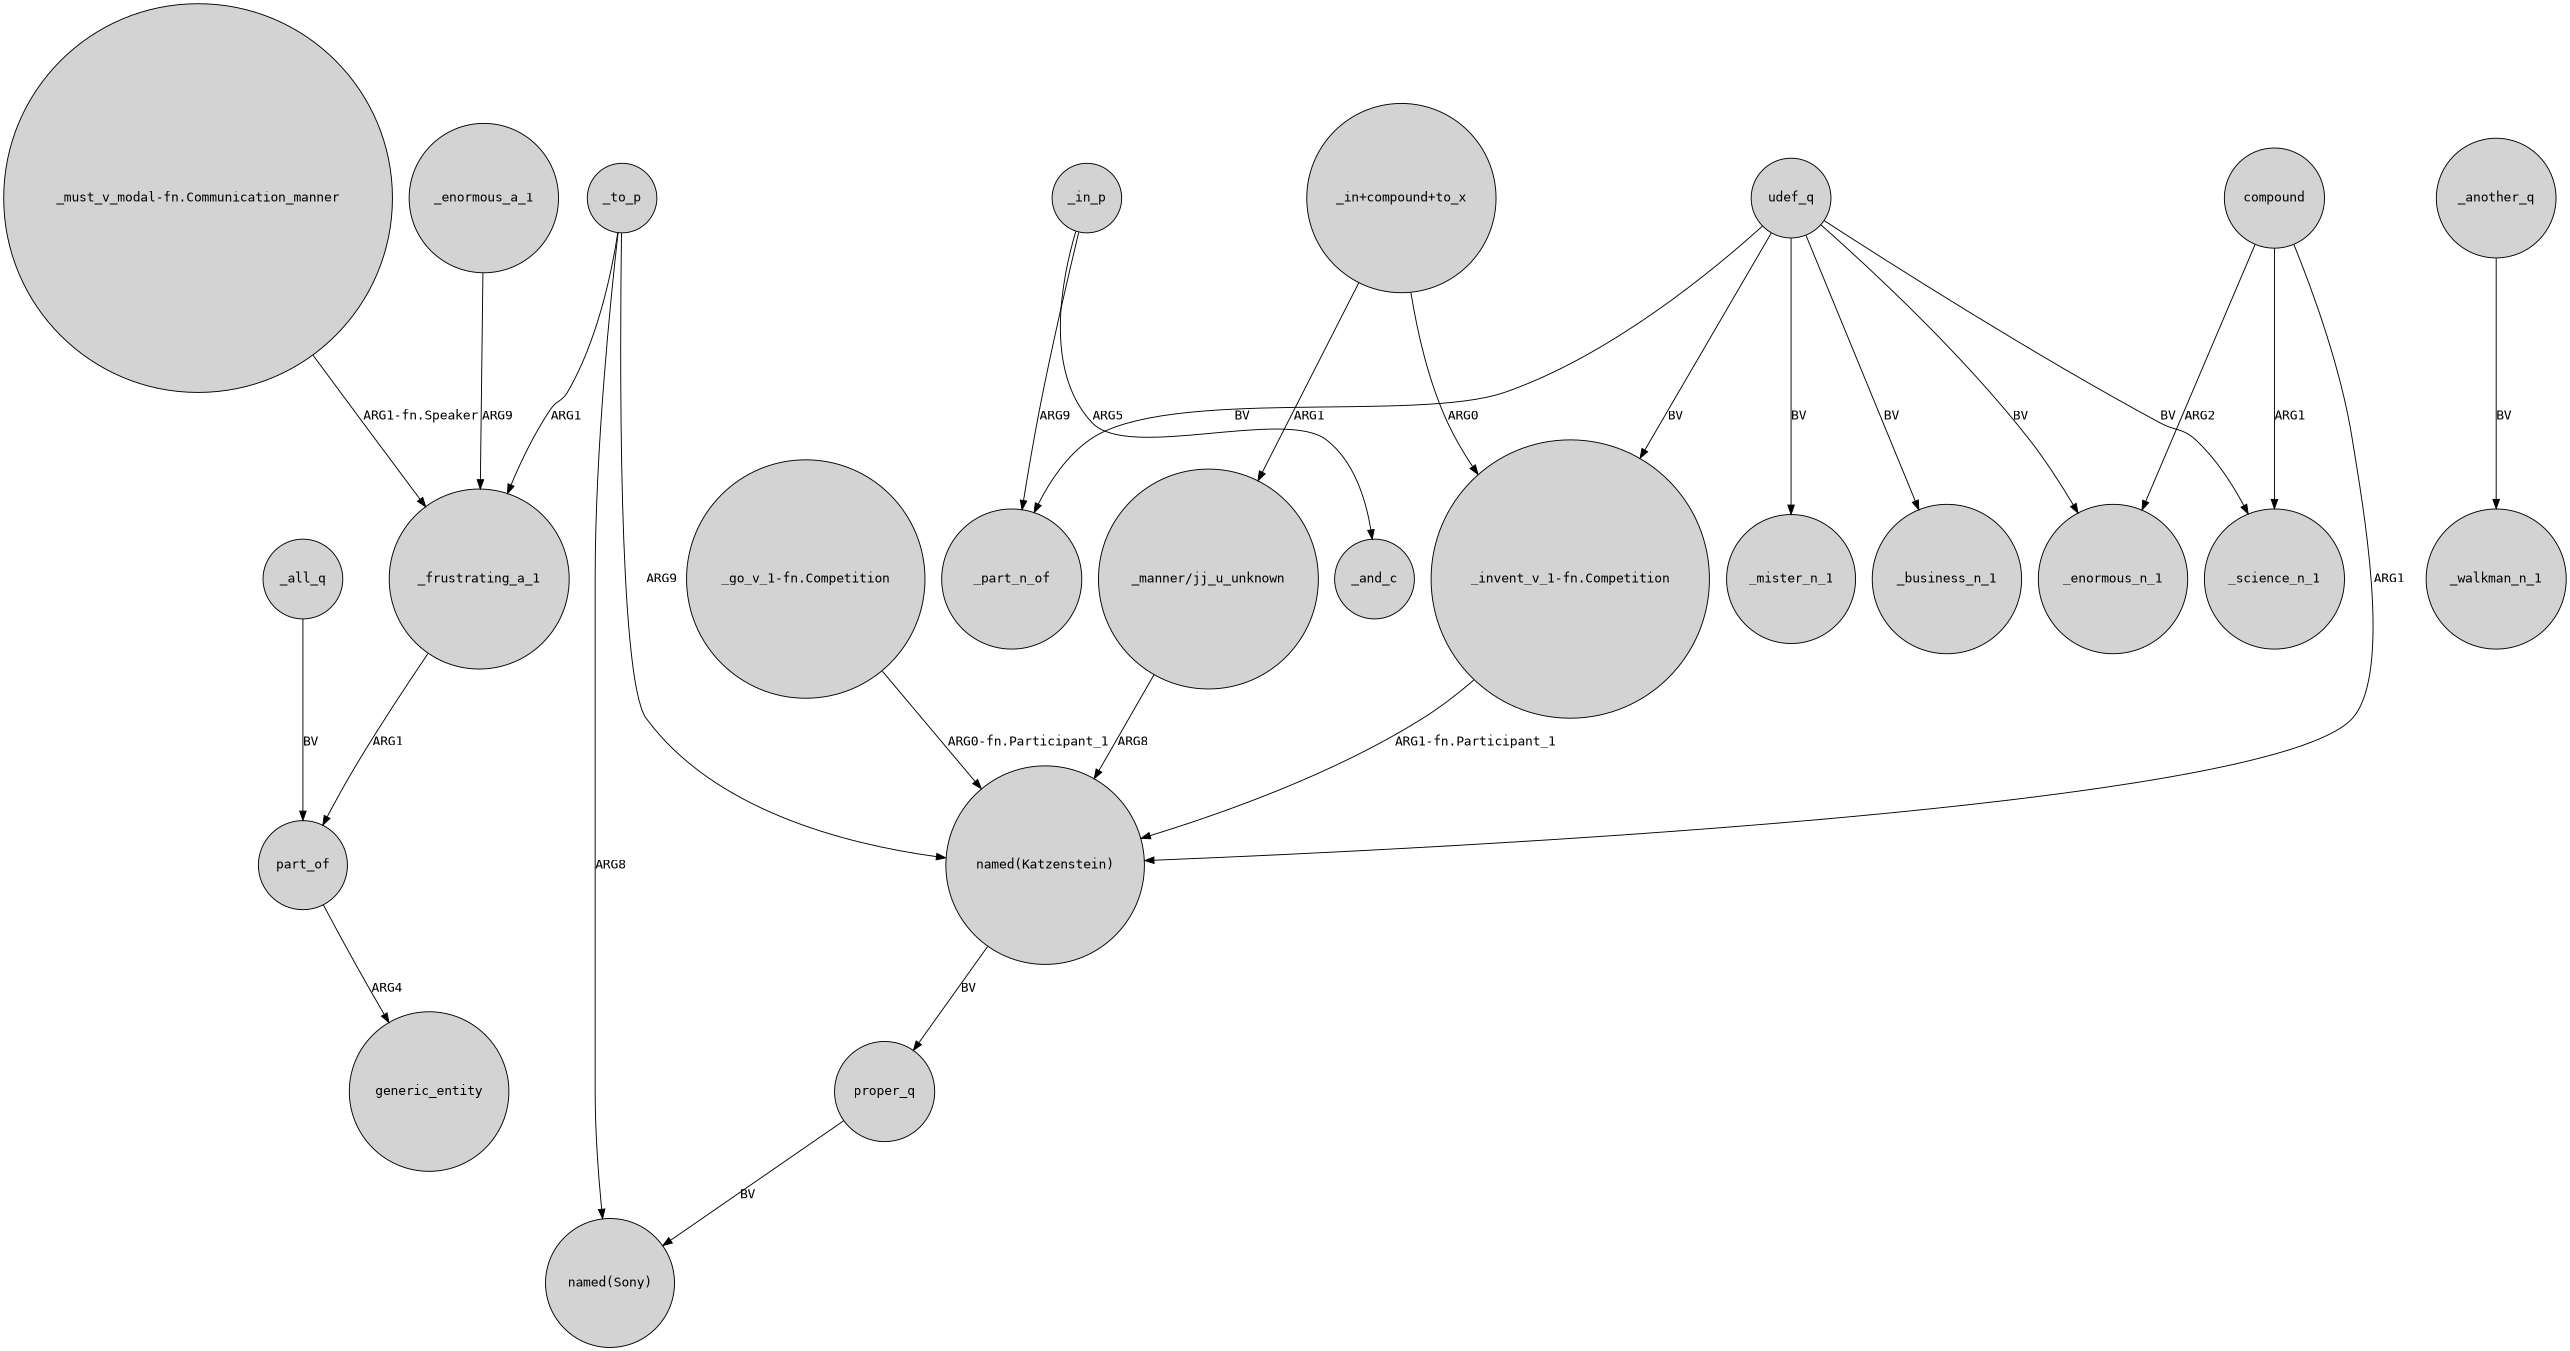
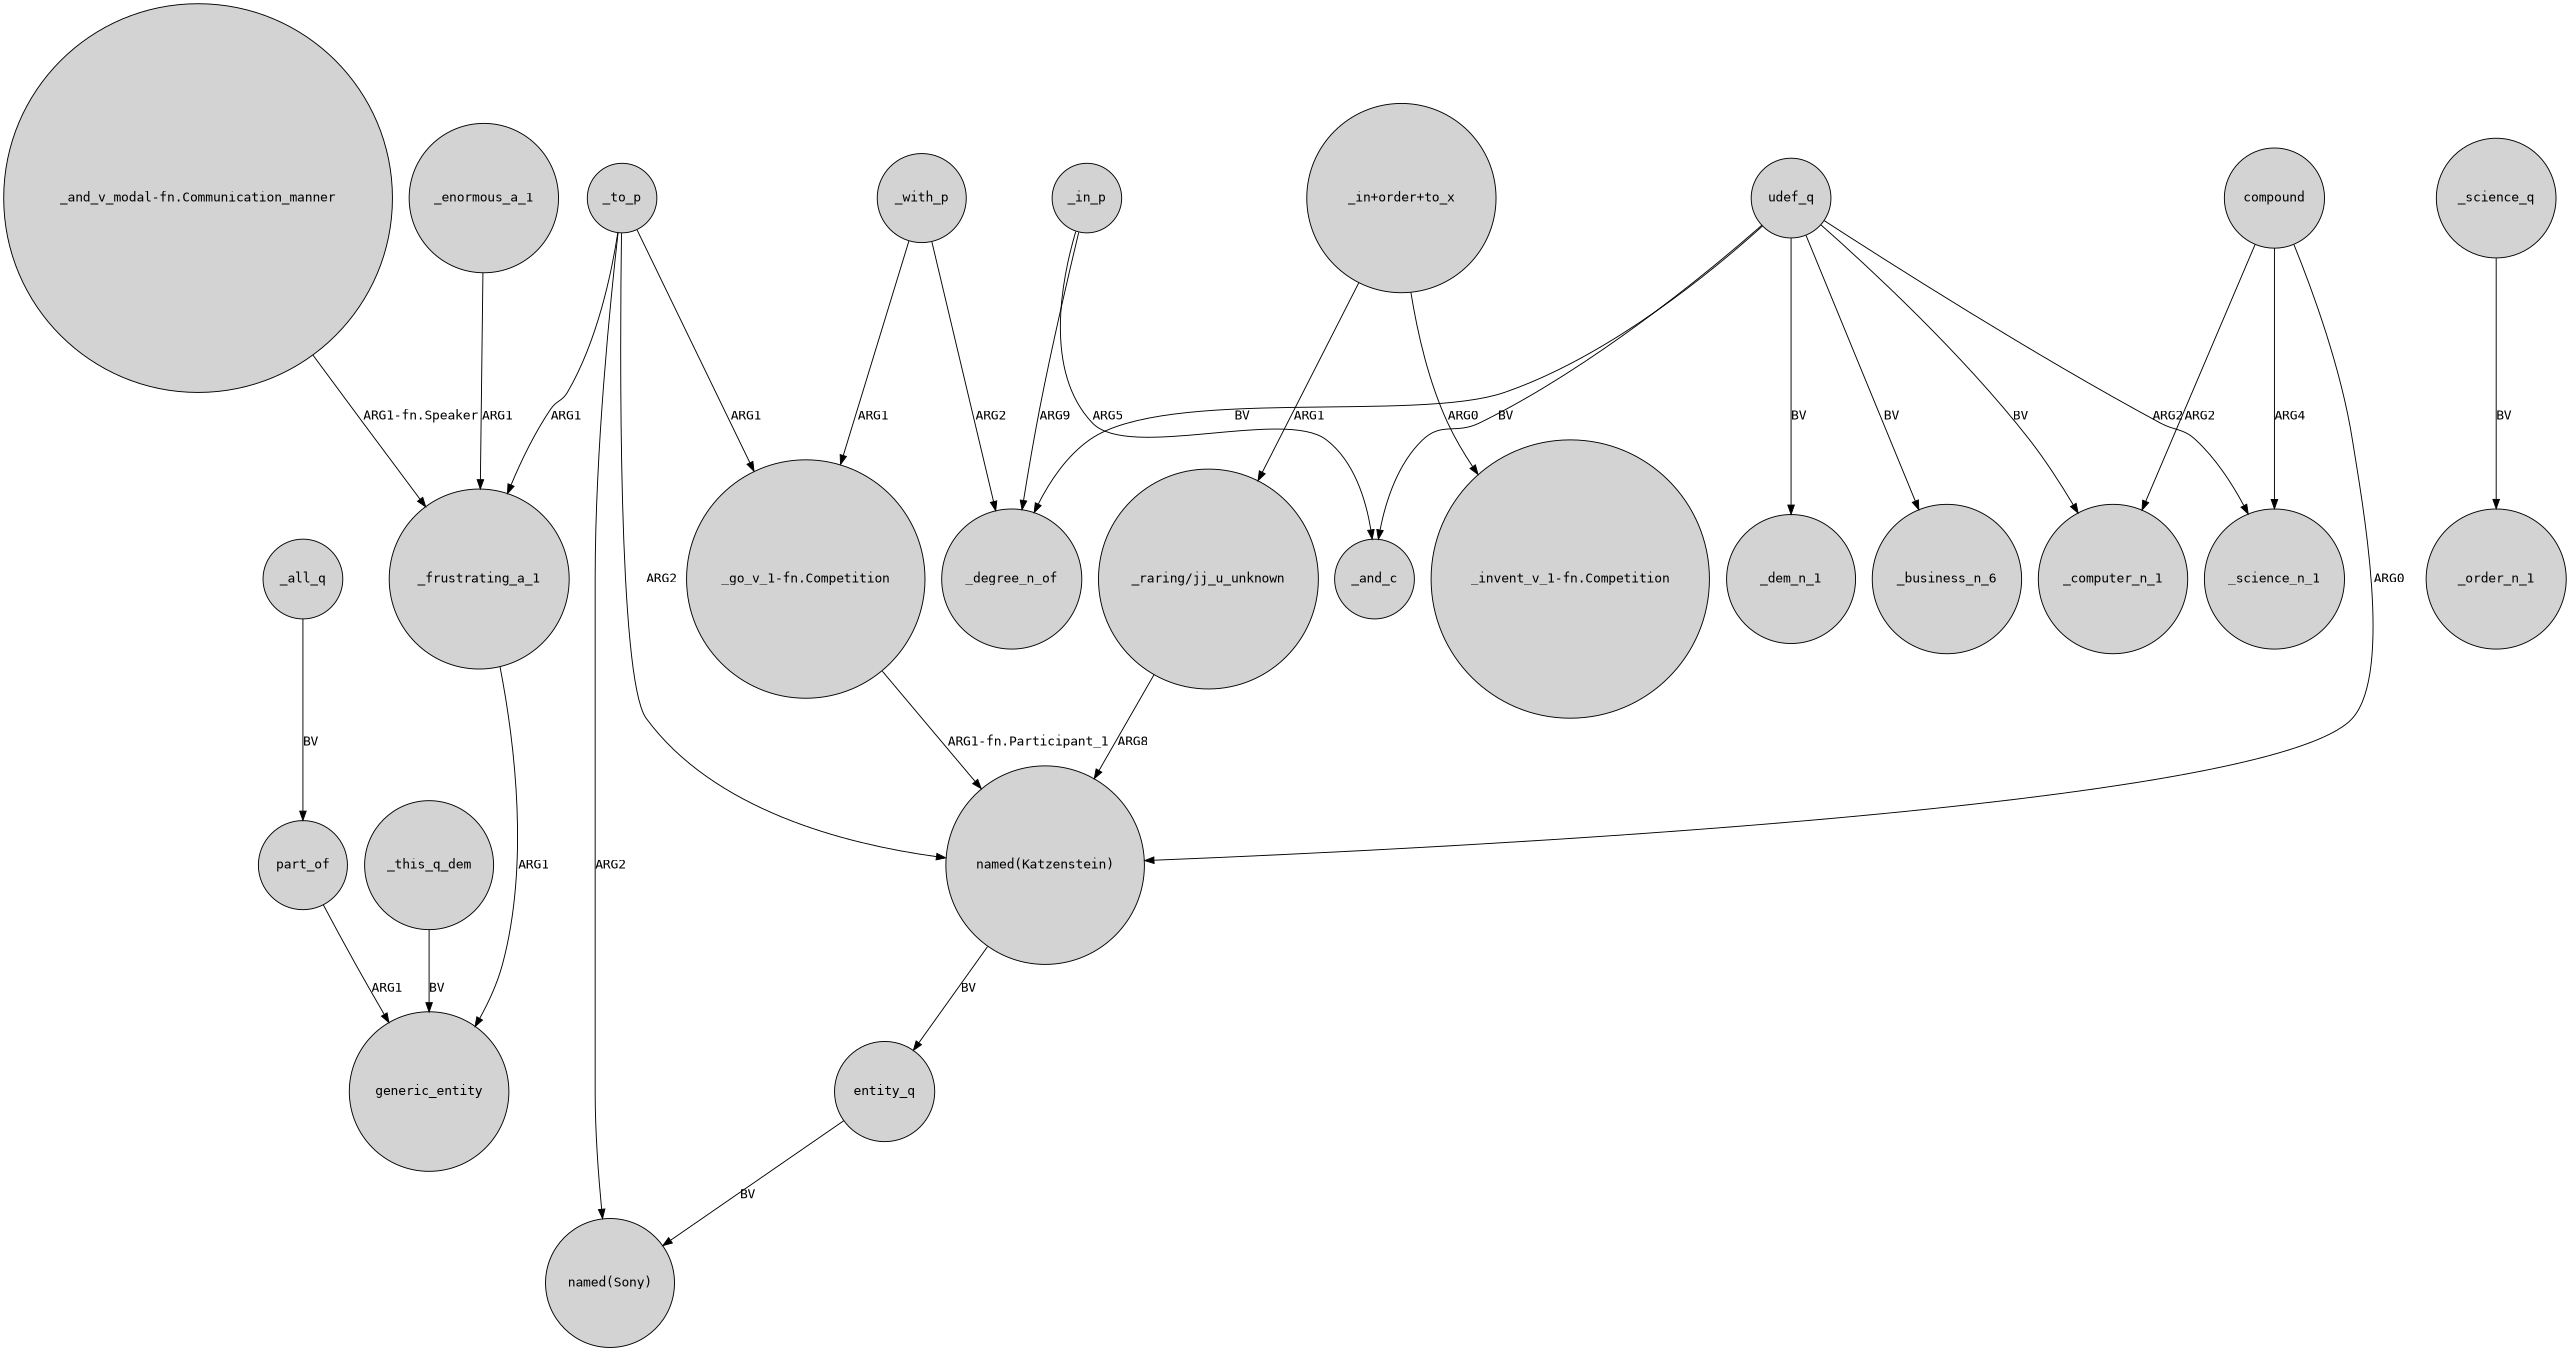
  digraph {
    fontname="DejaVu Sans Mono"
    node [fontname="DejaVu Sans Mono" shape=circle style=filled]
    edge [fontname="DejaVu Sans Mono"]
    _all_q
    part_of
    generic_entity
-   _degree_n_of [label=_part_n_of]
+   _with_p
+   _degree_n_of
    "_go_v_1-fn.Competition"
    "named(Katzenstein)"
    udef_q
    _science_n_1
    _and_c
-   _mister_n_1
-   _computer_n_1 [label=_enormous_n_1]
-   _business_n_1
+   _mister_n_1 [label=_dem_n_1]
+   _computer_n_1
+   _business_n_1 [label=_business_n_6]
    _frustrating_a_1
-   proper_q
-   "_in+order+to_x" [label="_in+compound+to_x"]
-   "_raring/jj_u_unknown" [label="_manner/jj_u_unknown"]
+   proper_q [label=entity_q]
+   "_in+order+to_x"
+   "_raring/jj_u_unknown"
    "_invent_v_1-fn.Competition"
    _in_p
    _to_p
    "named(Sony)"
+   _this_q_dem
    compound
-   _another_q
-   _walkman_n_1
+   _another_q [label=_science_q]
+   _walkman_n_1 [label=_order_n_1]
    _enormous_a_1
-   "_must_v_modal-fn.Communication_manner"
+   "_must_v_modal-fn.Communication_manner" [label="_and_v_modal-fn.Communication_manner"]
    _all_q -> part_of [label=BV]
-   part_of -> generic_entity [label=ARG4]
-   "_go_v_1-fn.Competition" -> "named(Katzenstein)" [label="ARG0-fn.Participant_1"]
+   part_of -> generic_entity [label=ARG1]
+   _with_p -> _degree_n_of [label=ARG2]
+   _with_p -> "_go_v_1-fn.Competition" [label=ARG1]
+   "_go_v_1-fn.Competition" -> "named(Katzenstein)" [label="ARG1-fn.Participant_1"]
    "named(Katzenstein)" -> proper_q [label=BV]
    udef_q -> _degree_n_of [label=BV]
-   udef_q -> _science_n_1 [label=BV]
-   udef_q -> "_invent_v_1-fn.Competition" [label=BV]
+   udef_q -> _science_n_1 [label=ARG2]
+   udef_q -> _and_c [label=BV]
    udef_q -> _mister_n_1 [label=BV]
    udef_q -> _computer_n_1 [label=BV]
    udef_q -> _business_n_1 [label=BV]
-   _frustrating_a_1 -> part_of [label=ARG1]
+   _frustrating_a_1 -> generic_entity [label=ARG1]
    proper_q -> "named(Sony)" [label=BV]
    "_in+order+to_x" -> "_raring/jj_u_unknown" [label=ARG1]
    "_in+order+to_x" -> "_invent_v_1-fn.Competition" [label=ARG0]
    "_raring/jj_u_unknown" -> "named(Katzenstein)" [label=ARG8]
-   "_invent_v_1-fn.Competition" -> "named(Katzenstein)" [label="ARG1-fn.Participant_1"]
    _in_p -> _degree_n_of [label=ARG9]
    _in_p -> _and_c [label=ARG5]
-   _to_p -> "named(Katzenstein)" [label=ARG9]
+   _to_p -> "_go_v_1-fn.Competition" [label=ARG1]
+   _to_p -> "named(Katzenstein)" [label=ARG2]
    _to_p -> _frustrating_a_1 [label=ARG1]
-   _to_p -> "named(Sony)" [label=ARG8]
-   compound -> "named(Katzenstein)" [label=ARG1]
-   compound -> _science_n_1 [label=ARG1]
+   _to_p -> "named(Sony)" [label=ARG2]
+   _this_q_dem -> generic_entity [label=BV]
+   compound -> "named(Katzenstein)" [label=ARG0]
+   compound -> _science_n_1 [label=ARG4]
    compound -> _computer_n_1 [label=ARG2]
    _another_q -> _walkman_n_1 [label=BV]
-   _enormous_a_1 -> _frustrating_a_1 [label=ARG9]
+   _enormous_a_1 -> _frustrating_a_1 [label=ARG1]
    "_must_v_modal-fn.Communication_manner" -> _frustrating_a_1 [label="ARG1-fn.Speaker"]
  }
